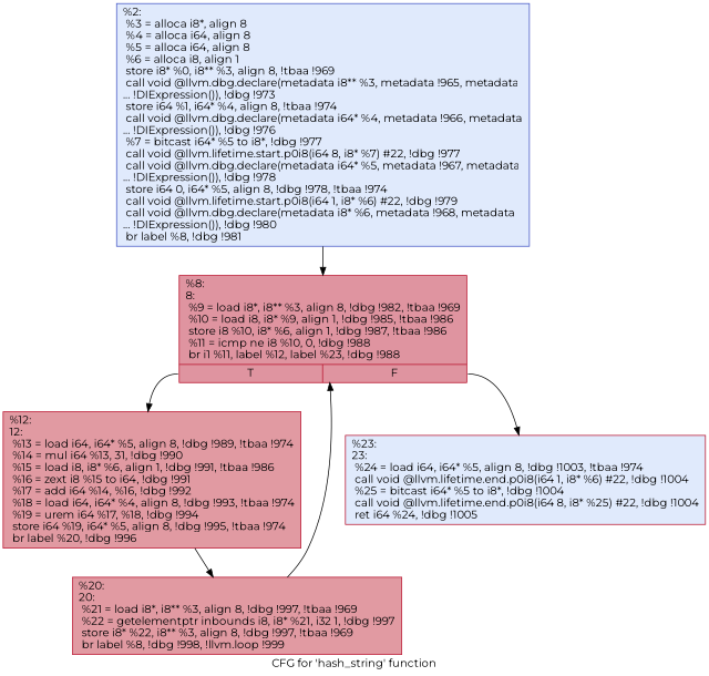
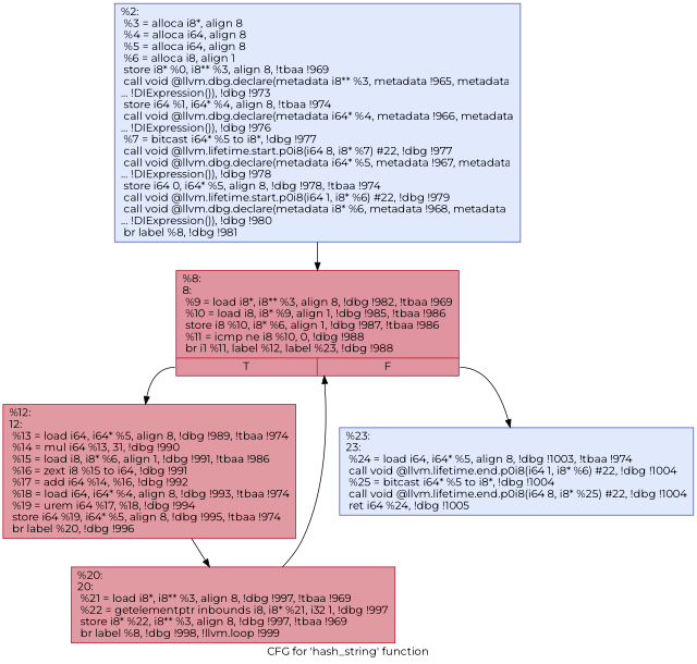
  digraph {
    label="CFG for 'hash_string' function"
    fontname=Montserrat
    node [color="#b70d28ff" fillcolor="#b9d0f970" shape=record style=filled fontname=Montserrat]
    edge [fontname=Montserrat]
    n1 [color="#3d50c3ff" label="{%2:\l  %3 = alloca i8*, align 8\l  %4 = alloca i64, align 8\l  %5 = alloca i64, align 8\l  %6 = alloca i8, align 1\l  store i8* %0, i8** %3, align 8, !tbaa !969\l  call void @llvm.dbg.declare(metadata i8** %3, metadata !965, metadata\l... !DIExpression()), !dbg !973\l  store i64 %1, i64* %4, align 8, !tbaa !974\l  call void @llvm.dbg.declare(metadata i64* %4, metadata !966, metadata\l... !DIExpression()), !dbg !976\l  %7 = bitcast i64* %5 to i8*, !dbg !977\l  call void @llvm.lifetime.start.p0i8(i64 8, i8* %7) #22, !dbg !977\l  call void @llvm.dbg.declare(metadata i64* %5, metadata !967, metadata\l... !DIExpression()), !dbg !978\l  store i64 0, i64* %5, align 8, !dbg !978, !tbaa !974\l  call void @llvm.lifetime.start.p0i8(i64 1, i8* %6) #22, !dbg !979\l  call void @llvm.dbg.declare(metadata i8* %6, metadata !968, metadata\l... !DIExpression()), !dbg !980\l  br label %8, !dbg !981\l}"]
    n2 [fillcolor="#b70d2870" label="{%8:\l8:                                                \l  %9 = load i8*, i8** %3, align 8, !dbg !982, !tbaa !969\l  %10 = load i8, i8* %9, align 1, !dbg !985, !tbaa !986\l  store i8 %10, i8* %6, align 1, !dbg !987, !tbaa !986\l  %11 = icmp ne i8 %10, 0, !dbg !988\l  br i1 %11, label %12, label %23, !dbg !988\l|{<s0>T|<s1>F}}"]
    n3 [fillcolor="#bb1b2c70" label="{%12:\l12:                                               \l  %13 = load i64, i64* %5, align 8, !dbg !989, !tbaa !974\l  %14 = mul i64 %13, 31, !dbg !990\l  %15 = load i8, i8* %6, align 1, !dbg !991, !tbaa !986\l  %16 = zext i8 %15 to i64, !dbg !991\l  %17 = add i64 %14, %16, !dbg !992\l  %18 = load i64, i64* %4, align 8, !dbg !993, !tbaa !974\l  %19 = urem i64 %17, %18, !dbg !994\l  store i64 %19, i64* %5, align 8, !dbg !995, !tbaa !974\l  br label %20, !dbg !996\l}"]
-   n4 [label="{%23:\l23:                                               \l  %24 = load i64, i64* %5, align 8, !dbg !1003, !tbaa !974\l  call void @llvm.lifetime.end.p0i8(i64 1, i8* %6) #22, !dbg !1004\l  %25 = bitcast i64* %5 to i8*, !dbg !1004\l  call void @llvm.lifetime.end.p0i8(i64 8, i8* %25) #22, !dbg !1004\l  ret i64 %24, !dbg !1005\l}"]
+   n4 [color="#3d50c3ff" label="{%23:\l23:                                               \l  %24 = load i64, i64* %5, align 8, !dbg !1003, !tbaa !974\l  call void @llvm.lifetime.end.p0i8(i64 1, i8* %6) #22, !dbg !1004\l  %25 = bitcast i64* %5 to i8*, !dbg !1004\l  call void @llvm.lifetime.end.p0i8(i64 8, i8* %25) #22, !dbg !1004\l  ret i64 %24, !dbg !1005\l}"]
    n5 [fillcolor="#bb1b2c70" label="{%20:\l20:                                               \l  %21 = load i8*, i8** %3, align 8, !dbg !997, !tbaa !969\l  %22 = getelementptr inbounds i8, i8* %21, i32 1, !dbg !997\l  store i8* %22, i8** %3, align 8, !dbg !997, !tbaa !969\l  br label %8, !dbg !998, !llvm.loop !999\l}"]
    n1 -> n2
    n2 -> n3 [tailport=s0]
    n2 -> n4 [tailport=s1]
    n3 -> n5
    n5 -> n2
  }
